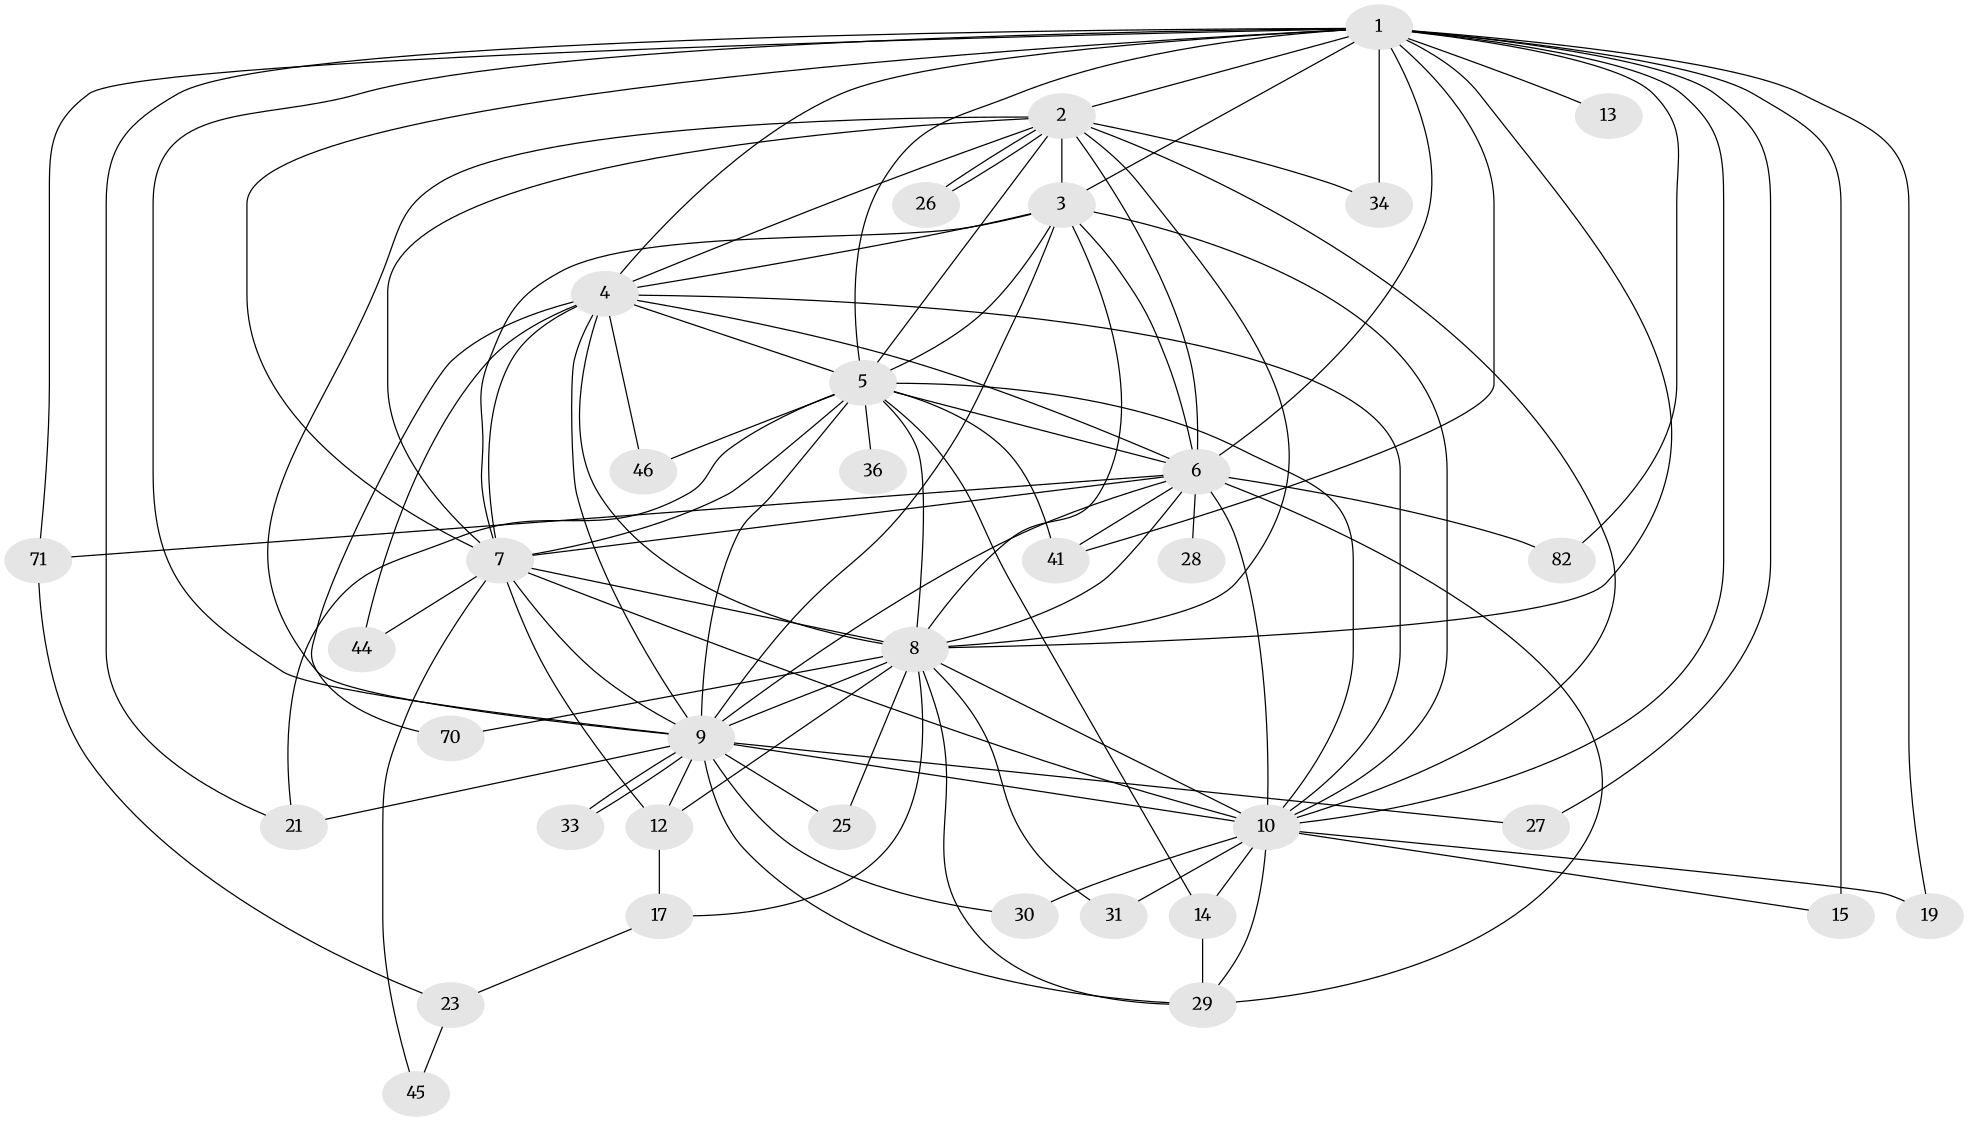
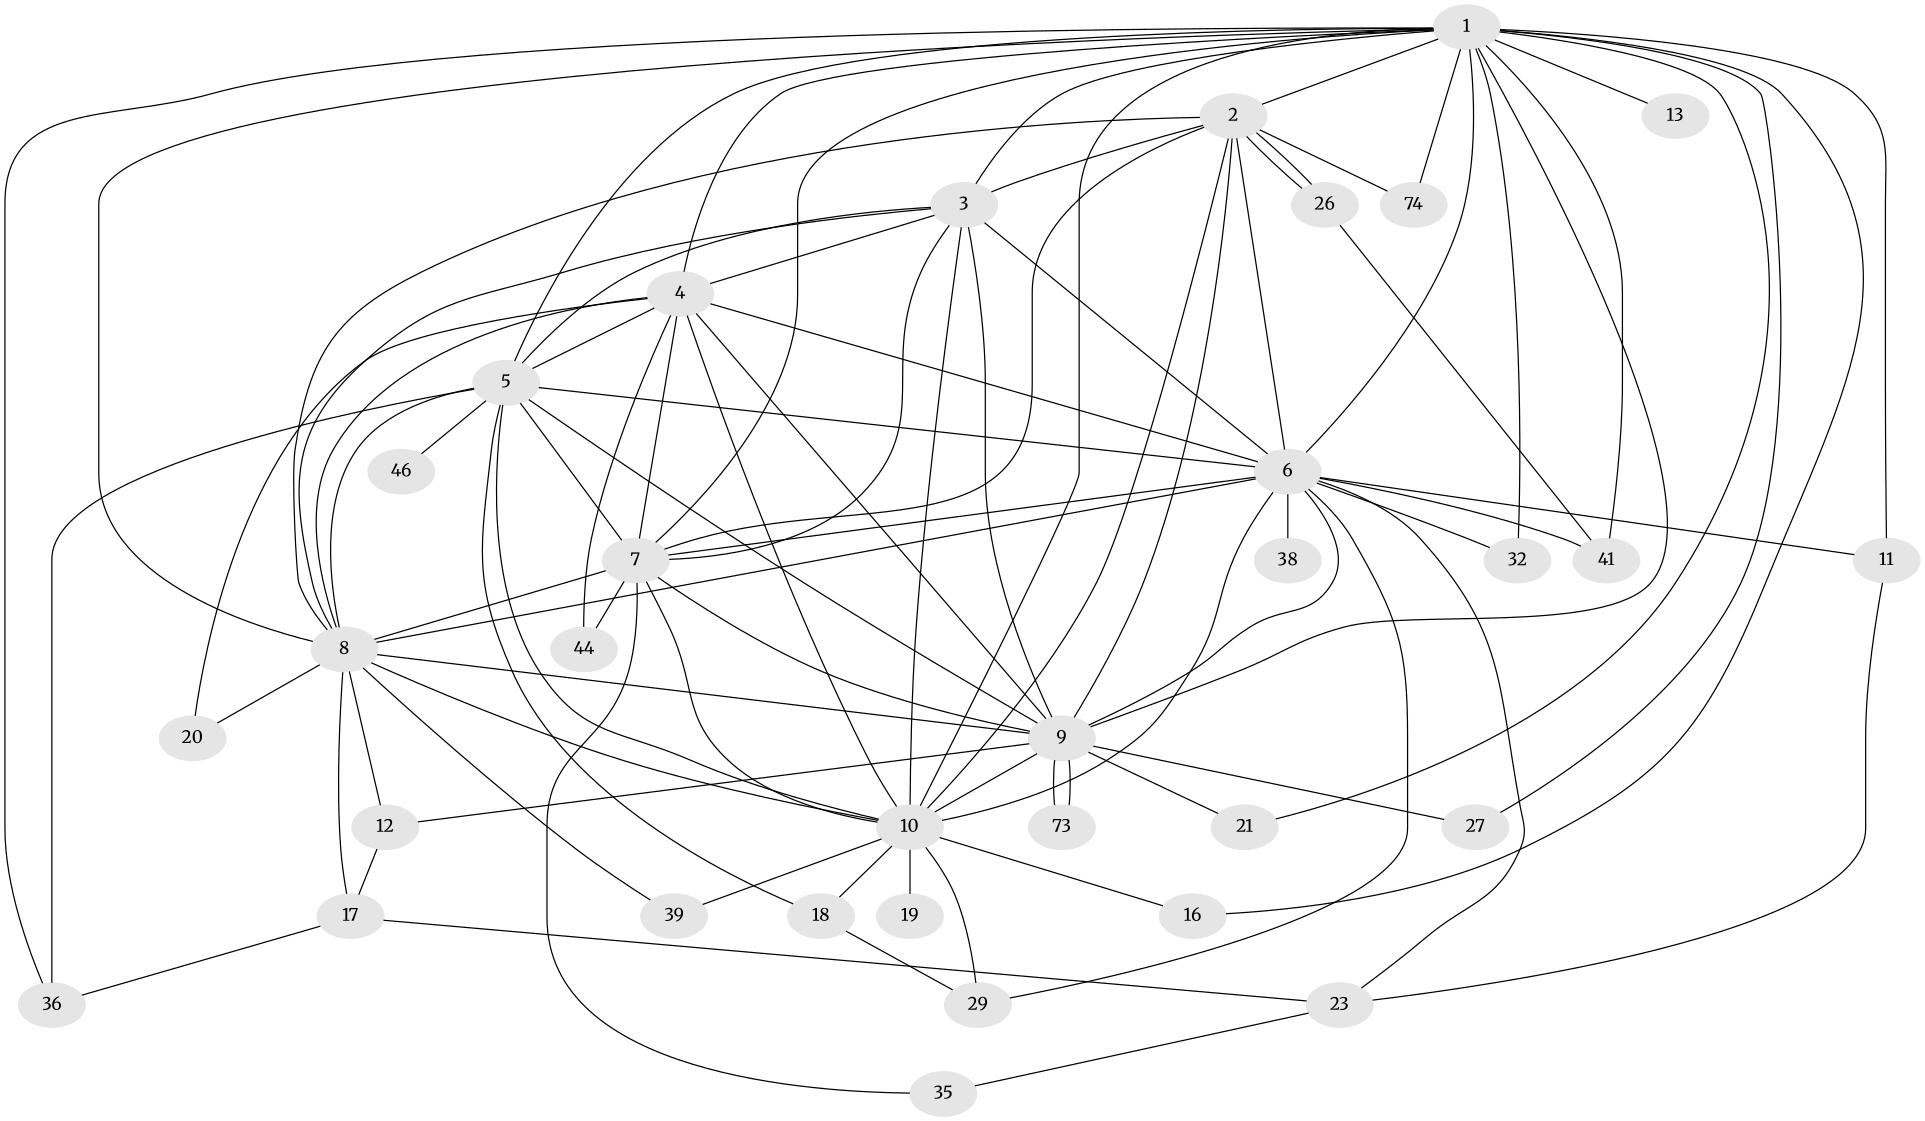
  graph {
    fontname=Merriweather
    node [color=gray90 fontname=Merriweather style=filled]
    edge [fontname=Merriweather]
    2 [super="+15+50"]
    3
    4
    5
    6 [super="+37"]
    7
    8
    9 [super="+31+14+44+52+40+24"]
    10
-   34
+   34 [label=74]
    26
    1
-   11 [label=71]
+   11
    13
-   16 [label=15]
+   16
    19
    21
    27
-   32 [label=82]
+   32
    41 [super="+43"]
-   20 [label=70]
+   20
    n22 [label=44]
    46
-   18 [label=14]
+   18
    36
    23 [super="+51"]
    29 [super="+42"]
-   38 [label=28]
+   38
    12 [super="+22"]
-   35 [label=45]
+   35
    17
-   25
-   39 [label=31]
-   30
-   33
+   39
+   33 [label=73]
    2 -- 3 [weight=2]
-   2 -- 4
-   2 -- 5
    2 -- 6 [weight=2]
    2 -- 7
    2 -- 8
    2 -- 9
    2 -- 10
    2 -- 34
    2 -- 26
    2 -- 26
    3 -- 4
    3 -- 5
    3 -- 6
    3 -- 7
    3 -- 8
    3 -- 9 [weight=2]
    3 -- 10
    4 -- 5
    4 -- 6
    4 -- 7
    4 -- 8
    4 -- 9
    4 -- 10
    4 -- 20
    4 -- n22
-   4 -- 46
    5 -- 6
    5 -- 7
    5 -- 8
    5 -- 9 [weight=3]
    5 -- 10
-   5 -- 21
-   5 -- 41
+   26 -- 41
    5 -- 46
    5 -- 18
    5 -- 36
    6 -- 7
    6 -- 8
    6 -- 9 [weight=2]
    6 -- 10 [weight=2]
    6 -- 11
    6 -- 32
    6 -- 41
+   6 -- 23
    6 -- 29
    6 -- 38 [weight=2]
    7 -- 8
    7 -- 9
    7 -- 10
    7 -- n22
-   7 -- 12
    7 -- 35
    8 -- 9 [weight=2]
    8 -- 10
    8 -- 20
-   8 -- 29
    8 -- 12
    8 -- 17
-   8 -- 25
    8 -- 39
    9 -- 10
    9 -- 21
    9 -- 27
-   9 -- 29
    9 -- 12
-   9 -- 25
-   9 -- 30
    9 -- 33
    9 -- 33
    10 -- 16
    10 -- 19
    10 -- 18
    10 -- 29
    10 -- 39
-   10 -- 30
    1 -- 2
    1 -- 3
    1 -- 4
    1 -- 5
    1 -- 6
    1 -- 7
    1 -- 8
    1 -- 9 [weight=2]
    1 -- 10
    1 -- 34
    1 -- 11
    1 -- 13
    1 -- 16
-   1 -- 19
+   1 -- 36
    1 -- 21
    1 -- 27
    1 -- 32
    1 -- 41
    11 -- 23
    18 -- 29
    23 -- 35
    12 -- 17
+   17 -- 36
    17 -- 23
  }
